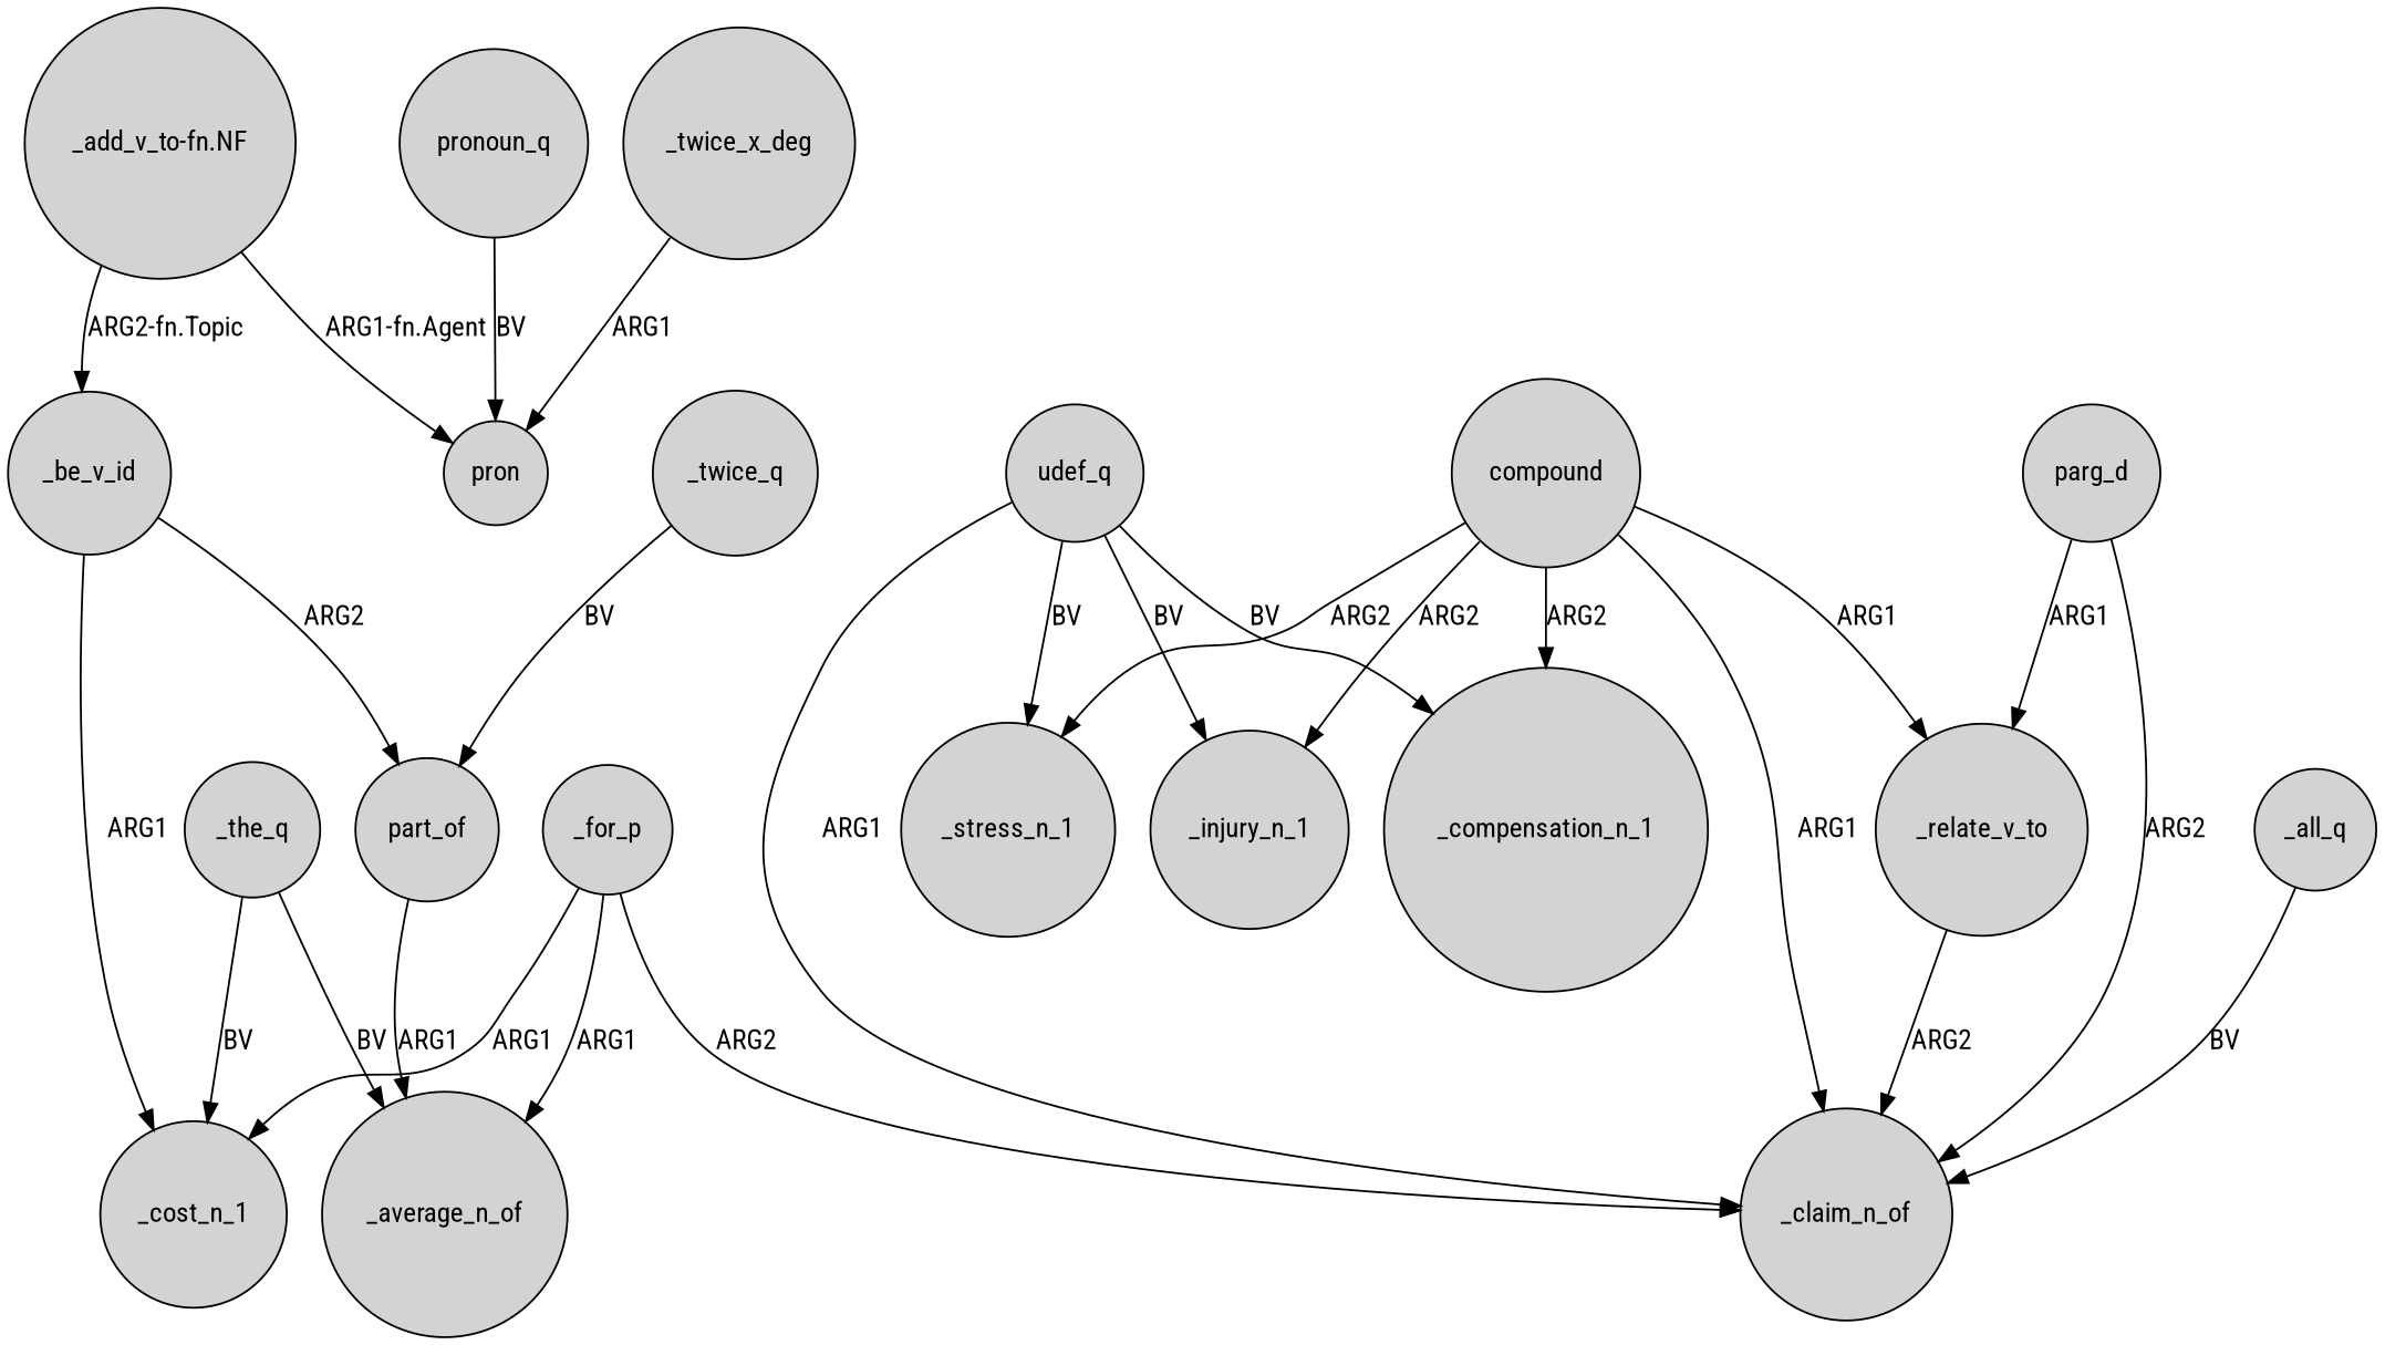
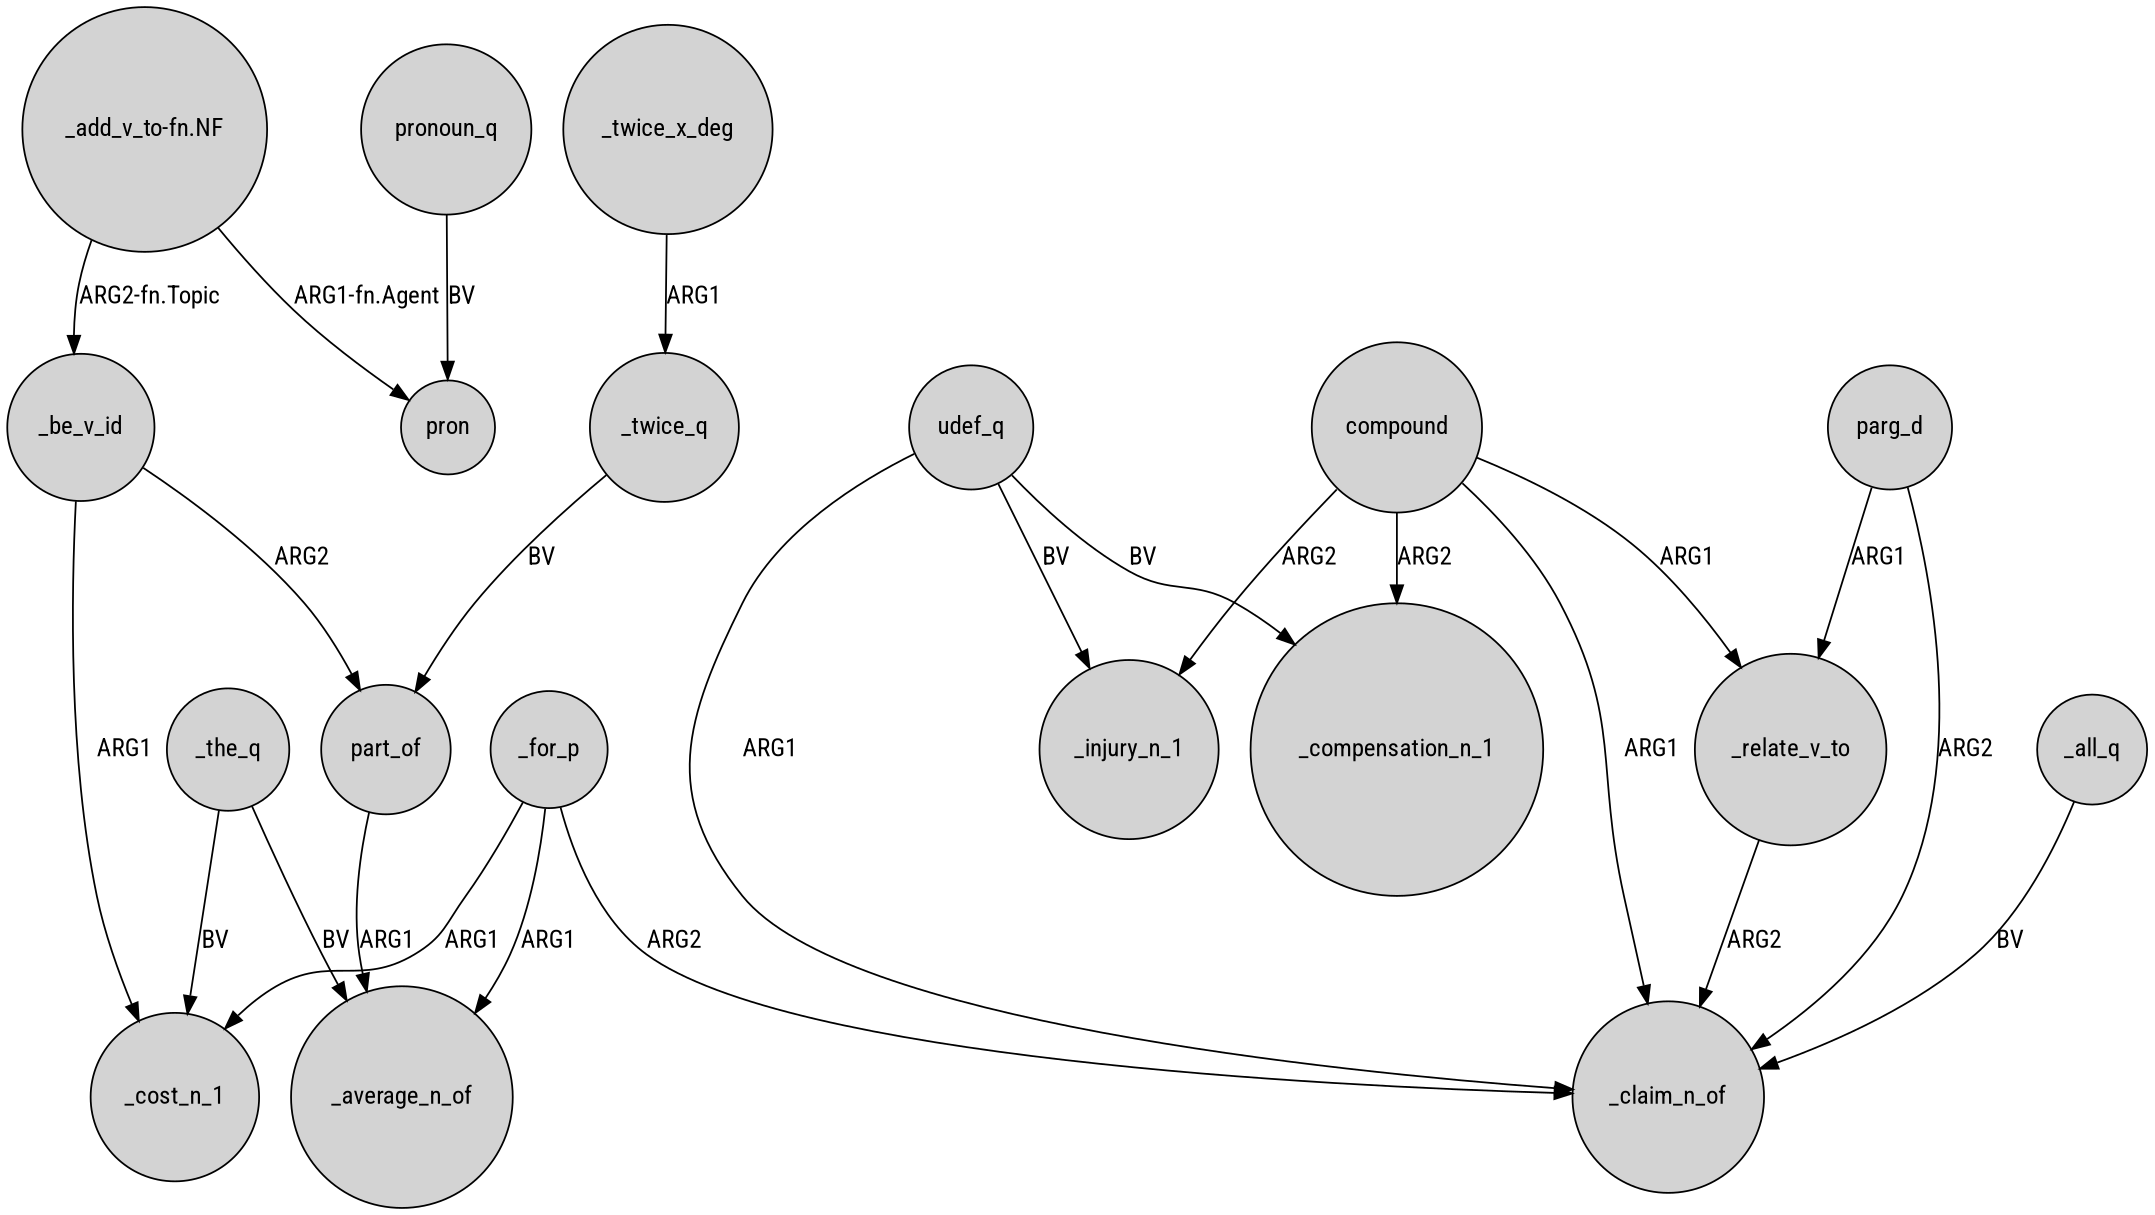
  digraph {
    fontname="Roboto Condensed"
    node [fontname="Roboto Condensed" shape=circle style=filled]
    edge [fontname="Roboto Condensed"]
    "_add_v_to-fn.NF"
    _be_v_id
    pron
    _cost_n_1
    part_of
    _average_n_of
    udef_q
-   _stress_n_1
    _compensation_n_1
    _injury_n_1
    _claim_n_of
    compound
    _relate_v_to
    parg_d
    _all_q
    _the_q
    _for_p
    pronoun_q
    _twice_q
    n20 [label=_twice_x_deg]
    "_add_v_to-fn.NF" -> _be_v_id [label="ARG2-fn.Topic"]
    "_add_v_to-fn.NF" -> pron [label="ARG1-fn.Agent"]
    _be_v_id -> _cost_n_1 [label=ARG1]
    _be_v_id -> part_of [label=ARG2]
    part_of -> _average_n_of [label=ARG1]
-   udef_q -> _stress_n_1 [label=BV]
    udef_q -> _compensation_n_1 [label=BV]
    udef_q -> _injury_n_1 [label=BV]
    udef_q -> _claim_n_of [label=ARG1]
-   compound -> _stress_n_1 [label=ARG2]
    compound -> _compensation_n_1 [label=ARG2]
    compound -> _injury_n_1 [label=ARG2]
    compound -> _claim_n_of [label=ARG1]
    compound -> _relate_v_to [label=ARG1]
    _relate_v_to -> _claim_n_of [label=ARG2]
    parg_d -> _claim_n_of [label=ARG2]
    parg_d -> _relate_v_to [label=ARG1]
    _all_q -> _claim_n_of [label=BV]
    _the_q -> _cost_n_1 [label=BV]
    _the_q -> _average_n_of [label=BV]
    _for_p -> _cost_n_1 [label=ARG1]
    _for_p -> _average_n_of [label=ARG1]
    _for_p -> _claim_n_of [label=ARG2]
    pronoun_q -> pron [label=BV]
    _twice_q -> part_of [label=BV]
-   n20 -> pron [label=ARG1]
+   n20 -> _twice_q [label=ARG1]
  }
